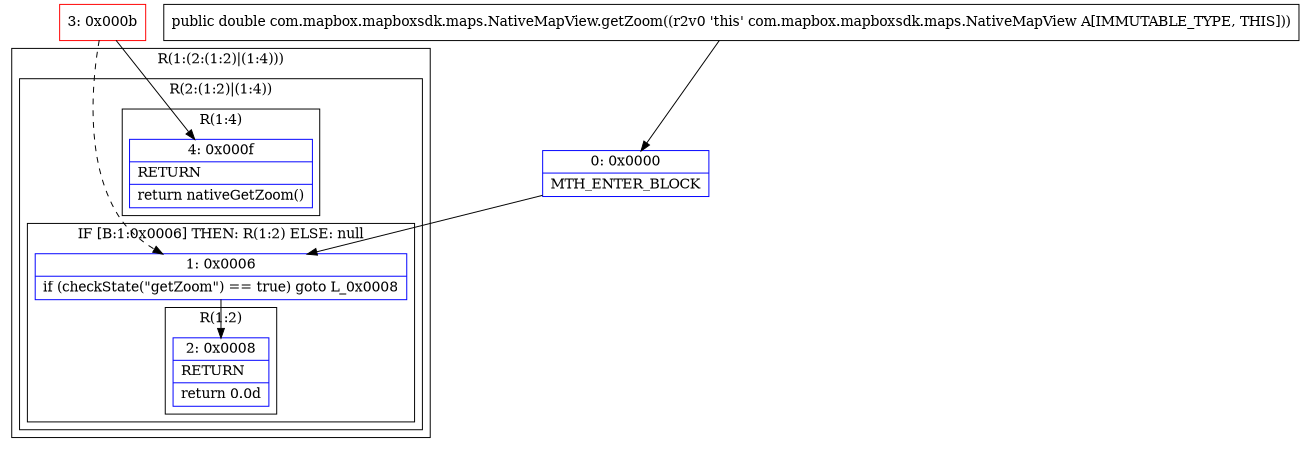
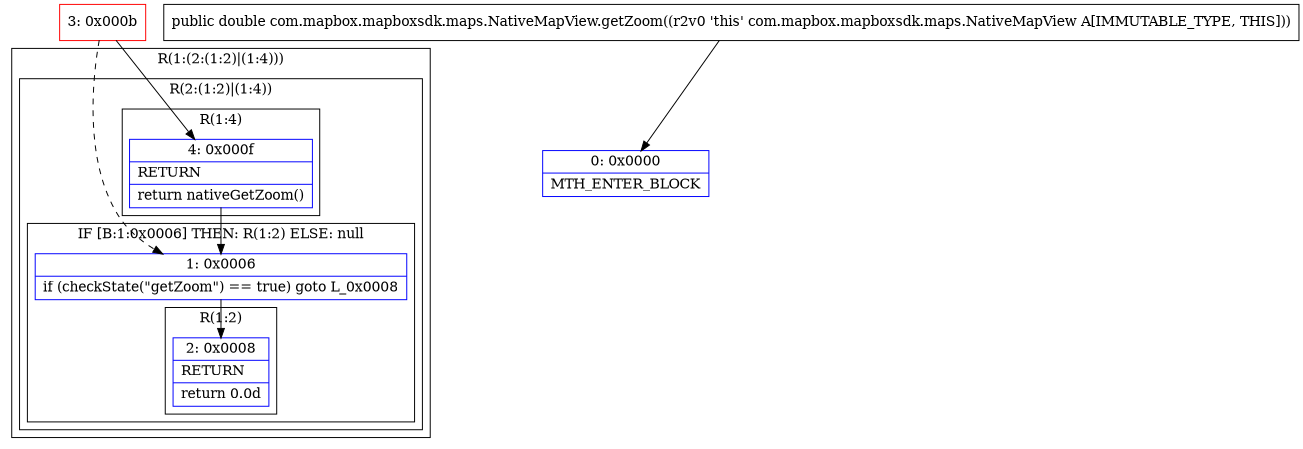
  digraph {
    node [color=blue shape=record]
    n1 [label="{2\:\ 0x0008|RETURN\l|return 0.0d\l}"]
    n2 [label="{1\:\ 0x0006|if (checkState(\"getZoom\") == true) goto L_0x0008\l}"]
    n3 [label="{4\:\ 0x000f|RETURN\l|return nativeGetZoom()\l}"]
    n4 [color=red label="{3\:\ 0x000b}"]
    n5 [label="{0\:\ 0x0000|MTH_ENTER_BLOCK\l}"]
    n6 [label="{public double com.mapbox.mapboxsdk.maps.NativeMapView.getZoom((r2v0 'this' com.mapbox.mapboxsdk.maps.NativeMapView A[IMMUTABLE_TYPE, THIS])) }" color=""]
    subgraph cluster_1 {
      label="R(1:(2:(1:2)|(1:4)))"
      subgraph cluster_2 {
        label="R(2:(1:2)|(1:4))"
        subgraph cluster_3 {
          label="IF [B:1:0x0006] THEN: R(1:2) ELSE: null"
          n2
          subgraph cluster_4 {
            label="R(1:2)"
            n1
          }
        }
        subgraph cluster_5 {
          label="R(1:4)"
          n3
        }
      }
    }
    n2 -> n1
    n4 -> n2 [style=dashed]
    n4 -> n3
-   n5 -> n2
+   n3 -> n2
    n6 -> n5
  }
